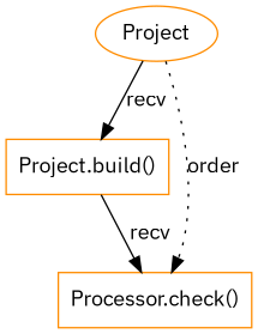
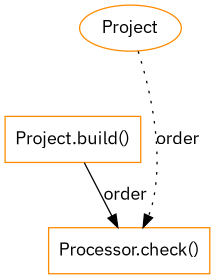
  digraph {
    fontname="IBM Plex Sans"
    node [color=darkorange fontname="IBM Plex Sans" shape=box]
    edge [fontname="IBM Plex Sans" style=solid]
    n1 [label="Project.build()"]
    n2 [label="Processor.check()"]
    n3 [label=Project shape=ellipse]
-   n1 -> n2 [label=recv]
-   n3 -> n1 [label=recv]
+   n1 -> n2 [label=order]
    n3 -> n2 [label=order style=dotted]
  }
